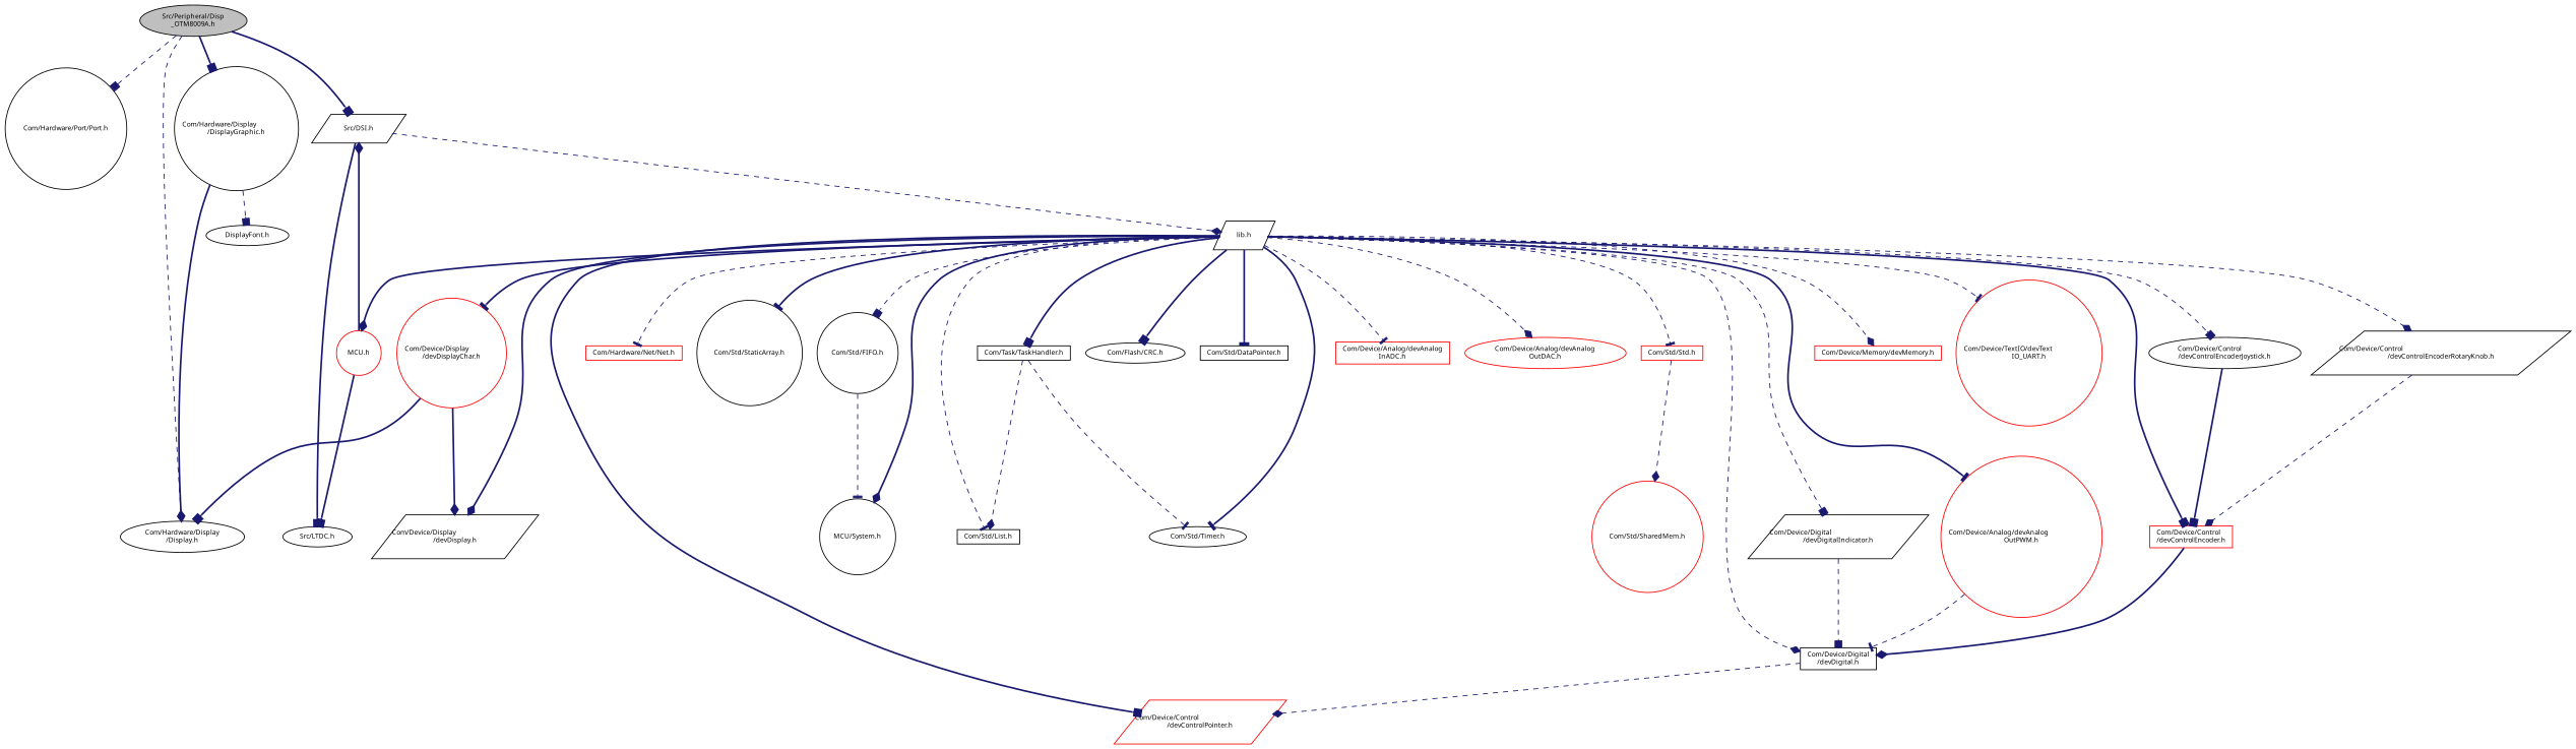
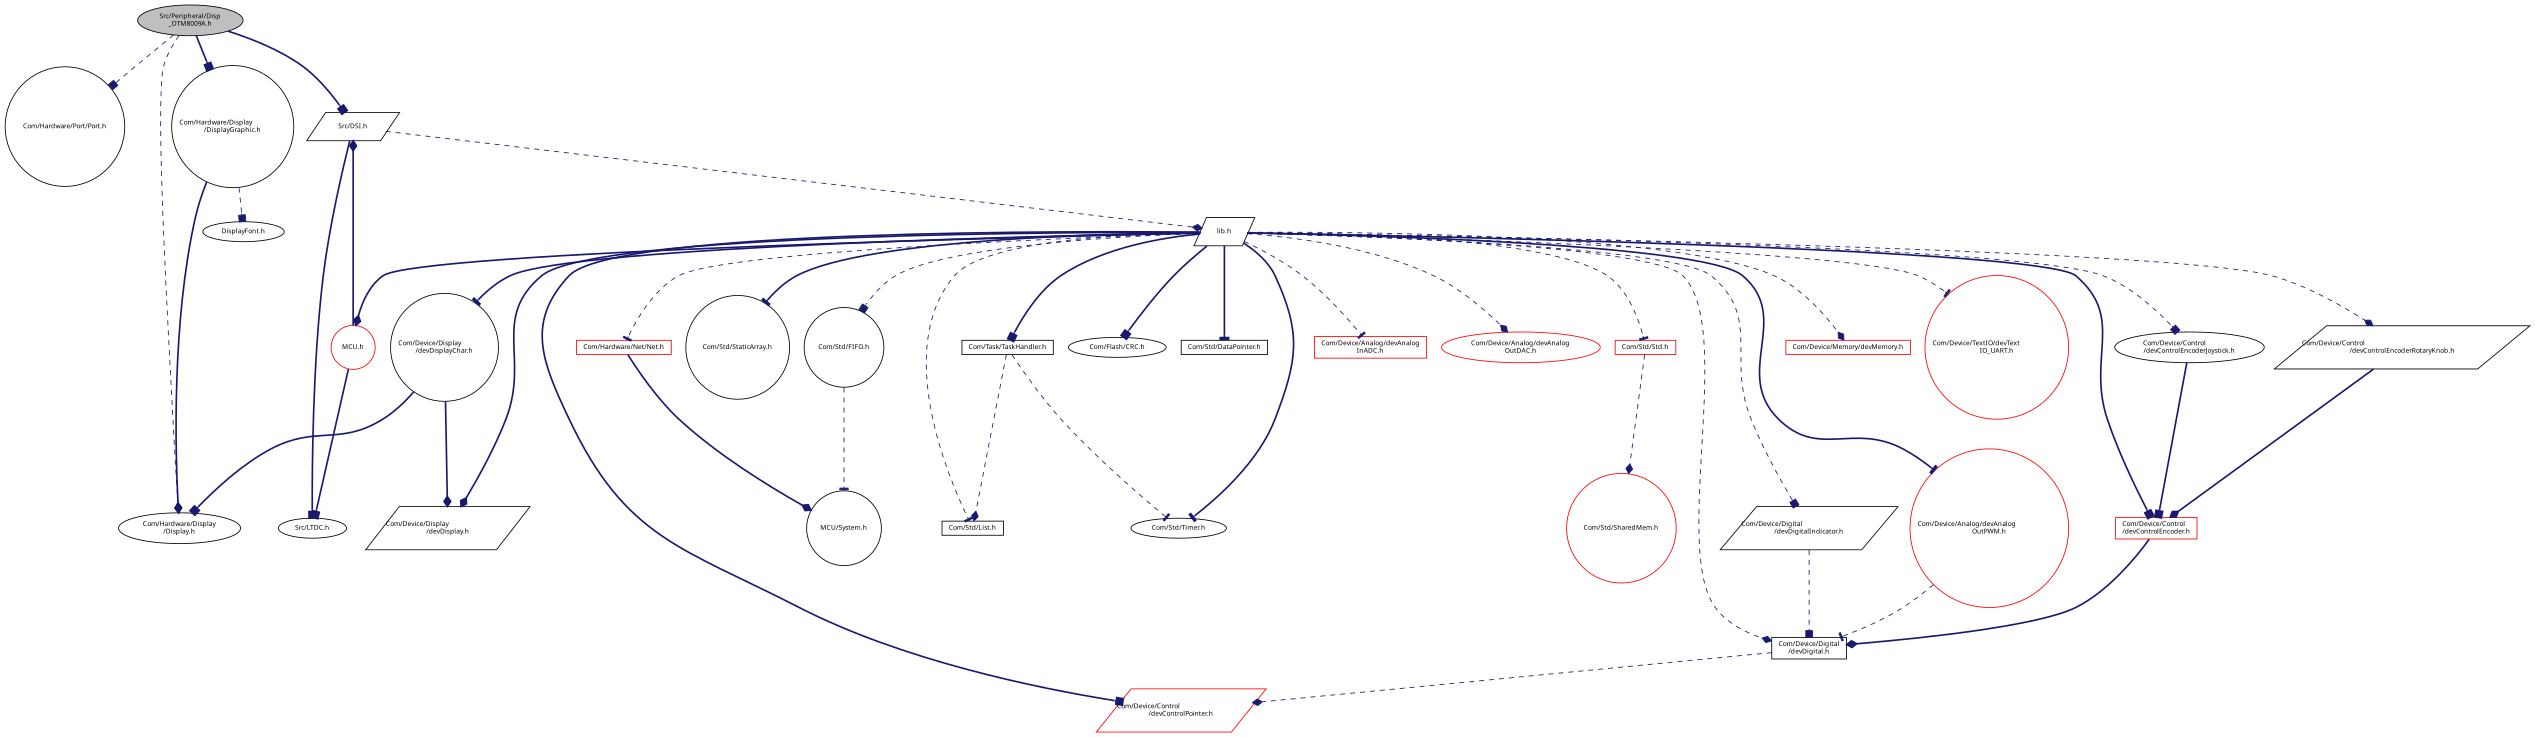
  digraph {
    node [color=black fillcolor=white fontname=Sans fontsize=8 shape=circle style=filled]
    edge [arrowhead=diamond color=midnightblue fontname=Sans fontsize=8 labelfontname=Sans labelfontsize=8 style=dashed]
    n1 [fillcolor=grey75 fontcolor=black height=0.2 label="Src/Peripheral/Disp\l_OTM8009A.h" shape=ellipse width=0.4]
    n2 [height=0.2 label="Com/Hardware/Port/Port.h" width=0.4]
    n3 [height=0.2 label="Com/Hardware/Display\l/Display.h" shape=ellipse width=0.4]
    n4 [height=0.2 label="Com/Hardware/Display\l/DisplayGraphic.h" width=0.4]
    n5 [height=0.2 label="Src/DSI.h" shape=parallelogram width=0.4]
    n6 [height=0.2 label="DisplayFont.h" shape=ellipse width=0.4]
    n7 [height=0.2 label="lib.h" shape=parallelogram width=0.4]
    n8 [height=0.2 label="Src/LTDC.h" shape=ellipse width=0.4]
    n9 [height=0.2 label="MCU/System.h" width=0.4]
    n10 [color=red height=0.2 label="MCU.h" width=0.4]
    n11 [color=red height=0.2 label="Com/Hardware/Net/Net.h" shape=box width=0.4]
    n12 [color=red height=0.2 label="Com/Std/Std.h" shape=box width=0.4]
    n13 [height=0.2 label="Com/Std/StaticArray.h" width=0.4]
    n14 [height=0.2 label="Com/Flash/CRC.h" shape=ellipse width=0.4]
    n15 [height=0.2 label="Com/Std/List.h" shape=box width=0.4]
    n16 [height=0.2 label="Com/Std/FIFO.h" width=0.4]
    n17 [height=0.2 label="Com/Std/DataPointer.h" shape=box width=0.4]
    n18 [height=0.2 label="Com/Std/Timer.h" shape=ellipse width=0.4]
    n19 [color=red height=0.2 label="Com/Device/Analog/devAnalog\lInADC.h" shape=box width=0.4]
    n20 [color=red height=0.2 label="Com/Device/Analog/devAnalog\lOutDAC.h" shape=ellipse width=0.4]
    n21 [color=red height=0.2 label="Com/Device/Analog/devAnalog\lOutPWM.h" width=0.4]
    n22 [height=0.2 label="Com/Device/Digital\l/devDigital.h" shape=box width=0.4]
    n23 [height=0.2 label="Com/Device/Digital\l/devDigitalIndicator.h" shape=parallelogram width=0.4]
    n24 [height=0.2 label="Com/Device/Display\l/devDisplay.h" shape=parallelogram width=0.4]
-   n25 [color=red height=0.2 label="Com/Device/Display\l/devDisplayChar.h" width=0.4]
+   n25 [height=0.2 label="Com/Device/Display\l/devDisplayChar.h" width=0.4]
    n26 [color=red height=0.2 label="Com/Device/Memory/devMemory.h" shape=box width=0.4]
    n27 [color=red height=0.2 label="Com/Device/TextIO/devText\lIO_UART.h" width=0.4]
    n28 [color=red height=0.2 label="Com/Device/Control\l/devControlEncoder.h" shape=box width=0.4]
    n29 [height=0.2 label="Com/Device/Control\l/devControlEncoderJoystick.h" shape=ellipse width=0.4]
    n30 [height=0.2 label="Com/Device/Control\l/devControlEncoderRotaryKnob.h" shape=parallelogram width=0.4]
    n31 [color=red height=0.2 label="Com/Device/Control\l/devControlPointer.h" shape=parallelogram width=0.4]
    n32 [height=0.2 label="Com/Task/TaskHandler.h" shape=box width=0.4]
    n33 [color=red height=0.2 label="Com/Std/SharedMem.h" width=0.4]
    n1 -> n2 [arrowhead=box]
    n1 -> n3
    n1 -> n4 [arrowhead=box style=bold]
    n1 -> n5 [arrowhead=box style=bold]
    n4 -> n3 [style=bold]
    n4 -> n6 [arrowhead=box]
    n5 -> n7
    n5 -> n8 [arrowhead=box style=bold]
-   n7 -> n9 [style=bold]
+   n11 -> n9 [style=bold]
    n7 -> n10 [style=bold]
    n7 -> n11 [arrowhead=tee]
    n7 -> n12 [arrowhead=tee]
    n7 -> n13 [arrowhead=tee style=bold]
    n7 -> n14 [arrowhead=box style=bold]
    n7 -> n15 [arrowhead=tee]
    n7 -> n16 [arrowhead=box]
    n7 -> n17 [arrowhead=tee style=bold]
    n7 -> n18 [arrowhead=tee style=bold]
    n7 -> n19 [arrowhead=tee]
    n7 -> n20
    n7 -> n21 [arrowhead=tee style=bold]
    n7 -> n22
    n7 -> n23 [arrowhead=box]
    n7 -> n24 [style=bold]
    n7 -> n25 [arrowhead=tee style=bold]
    n7 -> n26
    n7 -> n27 [arrowhead=tee]
    n7 -> n28 [arrowhead=box style=bold]
    n7 -> n29 [arrowhead=box]
    n7 -> n30
    n7 -> n31 [arrowhead=box style=bold]
    n7 -> n32 [arrowhead=box style=bold]
    n10 -> n5 [style=bold]
    n10 -> n8 [arrowhead=box style=bold]
    n12 -> n33
    n16 -> n9 [arrowhead=tee]
    n21 -> n22 [arrowhead=tee]
    n22 -> n31
    n23 -> n22 [arrowhead=box]
    n25 -> n3 [arrowhead=box style=bold]
    n25 -> n24 [style=bold]
    n28 -> n22 [style=bold]
    n29 -> n28 [arrowhead=box style=bold]
-   n30 -> n28
+   n30 -> n28 [style=bold]
    n32 -> n15
    n32 -> n18 [arrowhead=tee]
  }
